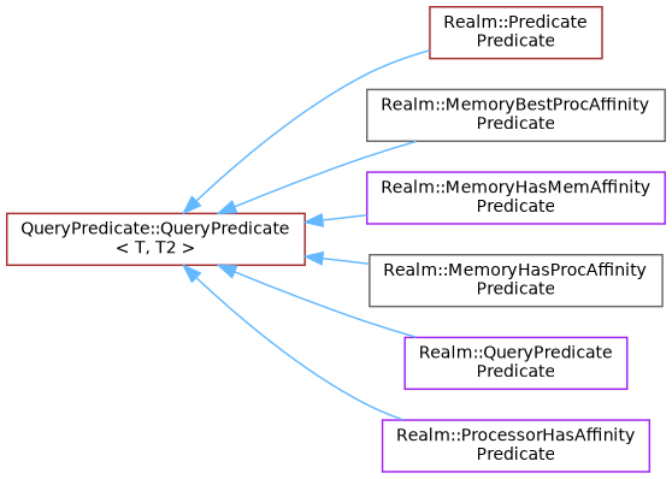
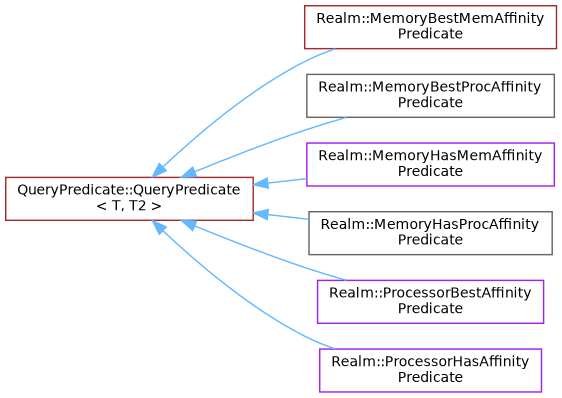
  digraph {
    rankdir=LR
    node [color=purple fillcolor=white fontname=Helvetica fontsize=10 shape=box style=filled]
    edge [color=steelblue1 dir=back fontname=Helvetica fontsize=10 labelfontname=Helvetica labelfontsize=10 style=solid]
    n1 [color=brown height=0.2 label="QueryPredicate::QueryPredicate\l\< T, T2 \>" width=0.4]
-   n2 [color=brown height=0.2 label="Realm::Predicate\lPredicate" width=0.4]
+   n2 [color=brown height=0.2 label="Realm::MemoryBestMemAffinity\lPredicate" width=0.4]
    n3 [color=gray40 height=0.2 label="Realm::MemoryBestProcAffinity\lPredicate" width=0.4]
    n4 [height=0.2 label="Realm::MemoryHasMemAffinity\lPredicate" width=0.4]
    n5 [color=gray40 height=0.2 label="Realm::MemoryHasProcAffinity\lPredicate" width=0.4]
-   n6 [height=0.2 label="Realm::QueryPredicate\lPredicate" width=0.4]
+   n6 [height=0.2 label="Realm::ProcessorBestAffinity\lPredicate" width=0.4]
    n7 [height=0.2 label="Realm::ProcessorHasAffinity\lPredicate" width=0.4]
    n1 -> n2
    n1 -> n3
    n1 -> n4
    n1 -> n5
    n1 -> n6
    n1 -> n7
  }
